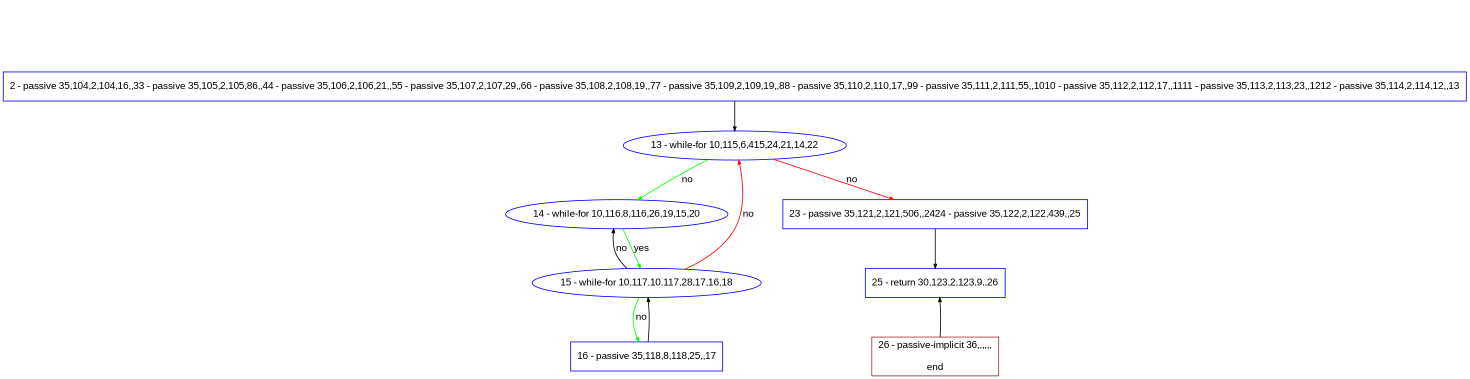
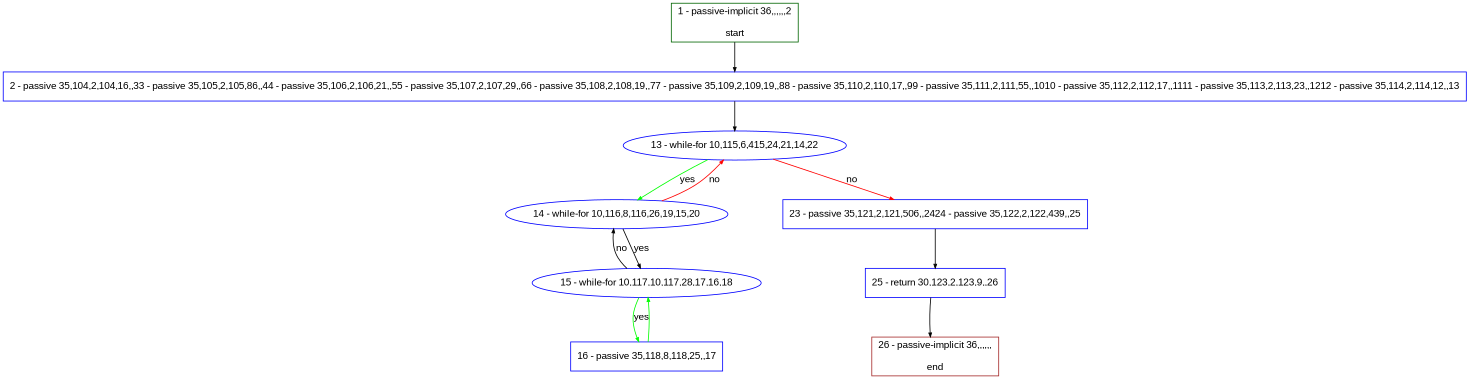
  digraph {
    bgcolor=white
    compound=true
    fillcolor="#FFFFCC"
    fontname=Arial
    fontsize=12
    pack=true
    packmode=clust
    style="rounded,filled"
    node [color="#0000ff" compound=true fillcolor="#ffffff" fixedsize=false fontname=Arial fontsize=12 node_initialized=no shape=box style=filled]
    edge [arrowhead=normal arrowsize=0.5 arrowtail=none color="#000000" compound=true dir=forward fontcolor=black fontname=Arial fontsize=12]
    n1 [label="2 - passive 35,104,2,104,16,,33 - passive 35,105,2,105,86,,44 - passive 35,106,2,106,21,,55 - passive 35,107,2,107,29,,66 - passive 35,108,2,108,19,,77 - passive 35,109,2,109,19,,88 - passive 35,110,2,110,17,,99 - passive 35,111,2,111,55,,1010 - passive 35,112,2,112,17,,1111 - passive 35,113,2,113,23,,1212 - passive 35,114,2,114,12,,13"]
    n2 [label="13 - while-for 10,115,6,415,24,21,14,22" shape=oval]
    n3 [label="14 - while-for 10,116,8,116,26,19,15,20" shape=oval]
    n4 [label="23 - passive 35,121,2,121,506,,2424 - passive 35,122,2,122,439,,25"]
+   n5 [color="#006400" label="1 - passive-implicit 36,,,,,,2\n\nstart"]
    n6 [label="15 - while-for 10,117,10,117,28,17,16,18" shape=oval]
    n7 [label="25 - return 30,123,2,123,9,,26"]
    n8 [label="16 - passive 35,118,8,118,25,,17"]
    n9 [color="#a52a2a" label="26 - passive-implicit 36,,,,,,\n\nend"]
    n1 -> n2
-   n2 -> n3 [color="#00ff00" label=no]
+   n2 -> n3 [color="#00ff00" label=yes]
    n2 -> n4 [color="#ff0000" label=no]
-   n6 -> n2 [color="#ff0000" label=no]
-   n3 -> n6 [color="#00ff00" label=yes]
+   n3 -> n2 [color="#ff0000" label=no]
+   n3 -> n6 [label=yes]
    n4 -> n7
+   n5 -> n1
    n6 -> n3 [label=no]
-   n6 -> n8 [color="#00ff00" label=no]
-   n9 -> n7
-   n8 -> n6
+   n6 -> n8 [color="#00ff00" label=yes]
+   n7 -> n9
+   n8 -> n6 [color="#00ff00"]
  }
